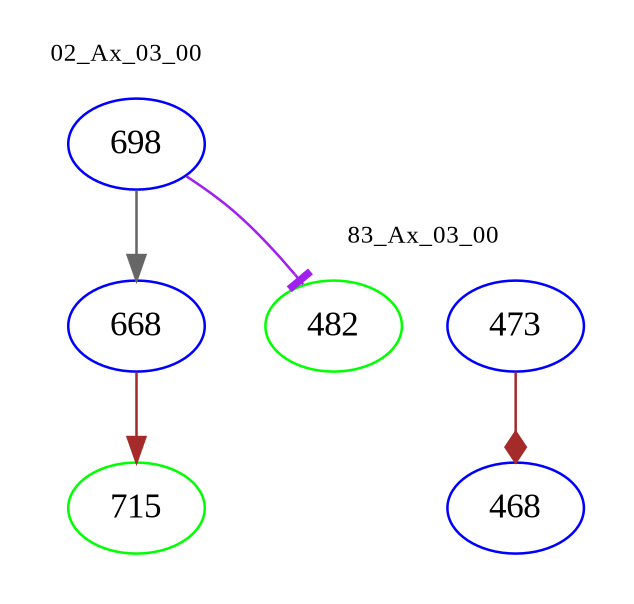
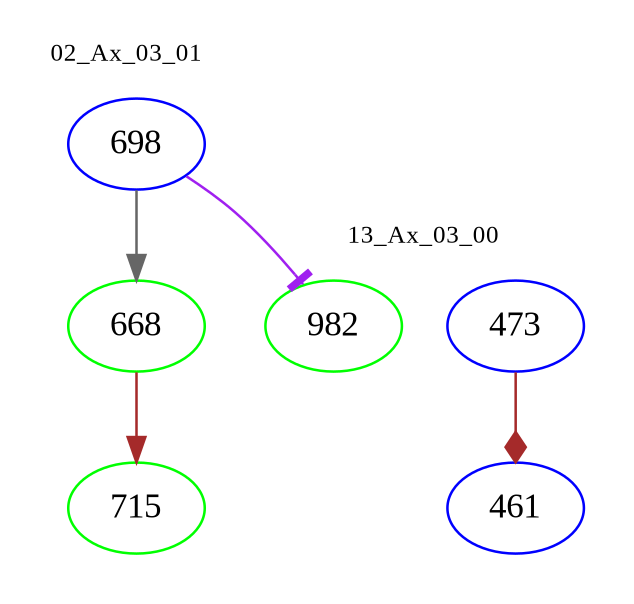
  digraph {
    fontname="Liberation Serif"
    node [color=blue fontname="Liberation Serif"]
    edge [arrowhead=normal color=brown fontname="Liberation Serif"]
    n1 [label=473]
-   n2 [label=468]
-   n3 [color=green label=482]
+   n2 [label=461]
+   n3 [color=green label=982]
    n4 [label=698]
-   n5 [label=668]
+   n5 [color=green label=668]
    n6 [color=green label=715]
    subgraph cluster_1 {
      color=white
      fontsize=10
-     label="83_Ax_03_00"
+     label="13_Ax_03_00"
      n1
      n2
      n3
    }
    subgraph cluster_2 {
      color=white
      fontsize=10
-     label="02_Ax_03_00"
+     label="02_Ax_03_01"
      n4
      n5
      n6
    }
    n1 -> n2 [arrowhead=diamond]
    n4 -> n3 [arrowhead=tee color=purple]
    n4 -> n5 [color=gray40]
    n5 -> n6
  }
